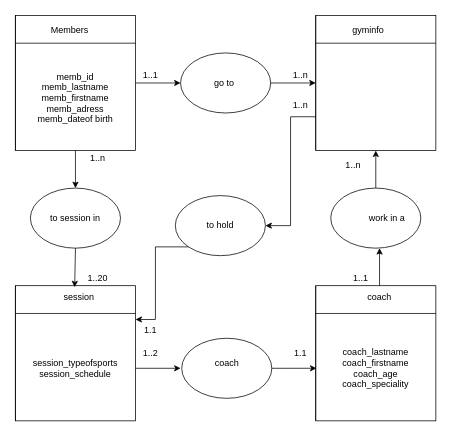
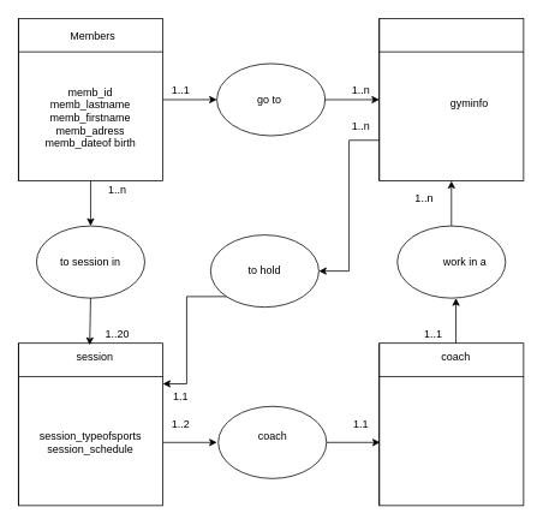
  <mxCell id="0" value="" />
  <mxCell id="1" parent="0" />
  <mxCell id="2" value="" style="group" parent="1" vertex="1" connectable="0"><mxGeometry x="420" y="20" width="160" height="180" as="geometry" /></mxCell>
  <mxCell id="3" value="" style="shape=internalStorage;whiteSpace=wrap;html=1;backgroundOutline=1;strokeColor=#000000;dx=0;dy=37;" parent="2" vertex="1"><mxGeometry width="160" height="180" as="geometry" /></mxCell>
- <mxCell id="4" value="gyminfo" style="text;html=1;strokeColor=none;fillColor=none;align=center;verticalAlign=middle;whiteSpace=wrap;rounded=0;" parent="2" vertex="1"><mxGeometry x="50" y="10" width="40" height="20" as="geometry" /></mxCell>
+ <mxCell id="4" value="gyminfo" style="text;html=1;strokeColor=none;fillColor=none;align=center;verticalAlign=middle;whiteSpace=wrap;rounded=0;" parent="2" vertex="1"><mxGeometry x="80" y="85" width="40" height="20" as="geometry" /></mxCell>
  <mxCell id="5" value="" style="group" parent="1" vertex="1" connectable="0"><mxGeometry x="20" y="20" width="160" height="180" as="geometry" /></mxCell>
  <mxCell id="6" value="" style="shape=internalStorage;whiteSpace=wrap;html=1;backgroundOutline=1;strokeColor=#000000;dx=0;dy=37;" parent="5" vertex="1"><mxGeometry width="160" height="180" as="geometry" /></mxCell>
  <mxCell id="7" value="memb_id&lt;br&gt;memb_lastname&lt;br&gt;memb_firstname&lt;br&gt;memb_adress&lt;br&gt;memb_dateof birth" style="text;html=1;strokeColor=none;fillColor=none;align=center;verticalAlign=middle;whiteSpace=wrap;rounded=0;" parent="5" vertex="1"><mxGeometry x="10" y="50" width="140" height="120" as="geometry" /></mxCell>
- <mxCell id="8" value="Members" style="text;html=1;strokeColor=none;fillColor=none;align=center;verticalAlign=middle;whiteSpace=wrap;rounded=0;" parent="5" vertex="1"><mxGeometry x="5" y="10" width="135" height="20" as="geometry" /></mxCell>
+ <mxCell id="8" value="Members" style="text;html=1;strokeColor=none;fillColor=none;align=center;verticalAlign=middle;whiteSpace=wrap;rounded=0;" parent="5" vertex="1"><mxGeometry x="15" y="10" width="135" height="20" as="geometry" /></mxCell>
  <mxCell id="9" value="" style="group" parent="1" vertex="1" connectable="0"><mxGeometry x="20" y="380" width="160" height="180" as="geometry" /></mxCell>
  <mxCell id="10" value="" style="shape=internalStorage;whiteSpace=wrap;html=1;backgroundOutline=1;strokeColor=#000000;dx=0;dy=37;" parent="9" vertex="1"><mxGeometry width="160" height="180" as="geometry" /></mxCell>
  <mxCell id="11" value="session_typeofsports&lt;br&gt;session_schedule" style="text;html=1;strokeColor=none;fillColor=none;align=center;verticalAlign=middle;whiteSpace=wrap;rounded=0;" parent="9" vertex="1"><mxGeometry x="10" y="50" width="140" height="120" as="geometry" /></mxCell>
  <mxCell id="12" value="session" style="text;html=1;strokeColor=none;fillColor=none;align=center;verticalAlign=middle;whiteSpace=wrap;rounded=0;" parent="9" vertex="1"><mxGeometry x="30" width="110" height="30" as="geometry" /></mxCell>
  <mxCell id="13" value="" style="group" parent="1" vertex="1" connectable="0"><mxGeometry x="420" y="380" width="160" height="180" as="geometry" /></mxCell>
  <mxCell id="14" value="" style="shape=internalStorage;whiteSpace=wrap;html=1;backgroundOutline=1;strokeColor=#000000;dx=0;dy=37;" parent="13" vertex="1"><mxGeometry width="160" height="180" as="geometry" /></mxCell>
- <mxCell id="15" value="coach_lastname&lt;br&gt;coach_firstname&lt;br&gt;coach_age&lt;br&gt;coach_speciality" style="text;html=1;strokeColor=none;fillColor=none;align=center;verticalAlign=middle;whiteSpace=wrap;rounded=0;" parent="13" vertex="1"><mxGeometry x="10" y="50" width="140" height="120" as="geometry" /></mxCell>
  <mxCell id="16" value="coach" style="text;html=1;strokeColor=none;fillColor=none;align=center;verticalAlign=middle;whiteSpace=wrap;rounded=0;" parent="13" vertex="1"><mxGeometry x="30" width="110" height="30" as="geometry" /></mxCell>
  <mxCell id="17" style="edgeStyle=none;rounded=0;orthogonalLoop=1;jettySize=auto;html=1;exitX=0.5;exitY=0;exitDx=0;exitDy=0;" parent="13" source="16" target="16" edge="1"><mxGeometry relative="1" as="geometry" /></mxCell>
  <mxCell id="18" style="edgeStyle=none;rounded=0;orthogonalLoop=1;jettySize=auto;html=1;exitX=0.25;exitY=0;exitDx=0;exitDy=0;" parent="13" source="16" target="16" edge="1"><mxGeometry relative="1" as="geometry" /></mxCell>
  <mxCell id="19" style="edgeStyle=none;rounded=0;orthogonalLoop=1;jettySize=auto;html=1;exitX=0.5;exitY=0;exitDx=0;exitDy=0;entryX=0.5;entryY=1;entryDx=0;entryDy=0;" parent="1" source="20" target="3" edge="1"><mxGeometry relative="1" as="geometry" /></mxCell>
  <mxCell id="20" value="" style="ellipse;whiteSpace=wrap;html=1;strokeColor=#000000;" parent="1" vertex="1"><mxGeometry x="440" y="250" width="120" height="80" as="geometry" /></mxCell>
  <mxCell id="21" value="1..1" style="text;html=1;strokeColor=none;fillColor=none;align=center;verticalAlign=middle;whiteSpace=wrap;rounded=0;" parent="1" vertex="1"><mxGeometry x="180" y="90" width="40" height="20" as="geometry" /></mxCell>
  <mxCell id="22" value="1..n" style="text;html=1;strokeColor=none;fillColor=none;align=center;verticalAlign=middle;whiteSpace=wrap;rounded=0;" parent="1" vertex="1"><mxGeometry x="380" y="90" width="40" height="20" as="geometry" /></mxCell>
  <mxCell id="23" style="edgeStyle=none;rounded=0;orthogonalLoop=1;jettySize=auto;html=1;exitX=0.5;exitY=1;exitDx=0;exitDy=0;" parent="1" source="6" edge="1"><mxGeometry relative="1" as="geometry"><mxPoint x="100" y="250" as="targetPoint" /></mxGeometry></mxCell>
  <mxCell id="24" value="1..n" style="text;html=1;strokeColor=none;fillColor=none;align=center;verticalAlign=middle;whiteSpace=wrap;rounded=0;" parent="1" vertex="1"><mxGeometry x="110" y="200" width="40" height="20" as="geometry" /></mxCell>
  <mxCell id="25" value="1..20" style="text;html=1;strokeColor=none;fillColor=none;align=center;verticalAlign=middle;whiteSpace=wrap;rounded=0;" parent="1" vertex="1"><mxGeometry x="110" y="360" width="40" height="20" as="geometry" /></mxCell>
  <mxCell id="26" value="" style="group" parent="1" vertex="1" connectable="0"><mxGeometry x="241.5" y="450" width="120" height="80" as="geometry" /></mxCell>
  <mxCell id="27" value="" style="ellipse;whiteSpace=wrap;html=1;strokeColor=#000000;" parent="26" vertex="1"><mxGeometry width="120" height="80" as="geometry" /></mxCell>
  <mxCell id="28" value="coach" style="text;html=1;strokeColor=none;fillColor=none;align=center;verticalAlign=middle;whiteSpace=wrap;rounded=0;" parent="26" vertex="1"><mxGeometry x="15" y="4" width="90" height="60" as="geometry" /></mxCell>
  <mxCell id="29" style="edgeStyle=none;rounded=0;orthogonalLoop=1;jettySize=auto;html=1;exitX=0.25;exitY=0;exitDx=0;exitDy=0;" parent="26" source="28" target="28" edge="1"><mxGeometry relative="1" as="geometry" /></mxCell>
  <mxCell id="30" value="1.1" style="text;html=1;strokeColor=none;fillColor=none;align=center;verticalAlign=middle;whiteSpace=wrap;rounded=0;" parent="1" vertex="1"><mxGeometry x="380" y="460" width="40" height="20" as="geometry" /></mxCell>
  <mxCell id="31" value="1..2" style="text;html=1;strokeColor=none;fillColor=none;align=center;verticalAlign=middle;whiteSpace=wrap;rounded=0;" parent="1" vertex="1"><mxGeometry x="180" y="460" width="40" height="20" as="geometry" /></mxCell>
  <mxCell id="32" value="" style="group" parent="1" vertex="1" connectable="0"><mxGeometry x="240" y="70" width="120" height="80" as="geometry" /></mxCell>
  <mxCell id="33" value="" style="ellipse;whiteSpace=wrap;html=1;strokeColor=#000000;" parent="32" vertex="1"><mxGeometry width="120" height="80" as="geometry" /></mxCell>
  <mxCell id="34" value="go to&amp;nbsp;" style="text;html=1;strokeColor=none;fillColor=none;align=center;verticalAlign=middle;whiteSpace=wrap;rounded=0;" parent="32" vertex="1"><mxGeometry x="15" y="15" width="90" height="50" as="geometry" /></mxCell>
  <mxCell id="35" value="" style="group" parent="1" vertex="1" connectable="0"><mxGeometry x="40" y="250" width="120" height="80" as="geometry" /></mxCell>
  <mxCell id="36" value="" style="ellipse;whiteSpace=wrap;html=1;strokeColor=#000000;" parent="35" vertex="1"><mxGeometry width="120" height="80" as="geometry" /></mxCell>
  <mxCell id="37" value="to session in" style="text;html=1;strokeColor=none;fillColor=none;align=center;verticalAlign=middle;whiteSpace=wrap;rounded=0;" parent="35" vertex="1"><mxGeometry x="10" y="20" width="100" height="40" as="geometry" /></mxCell>
  <mxCell id="38" style="edgeStyle=none;rounded=0;orthogonalLoop=1;jettySize=auto;html=1;exitX=1;exitY=0.5;exitDx=0;exitDy=0;entryX=0;entryY=0.5;entryDx=0;entryDy=0;" parent="1" source="6" target="33" edge="1"><mxGeometry relative="1" as="geometry" /></mxCell>
  <mxCell id="39" style="edgeStyle=none;rounded=0;orthogonalLoop=1;jettySize=auto;html=1;entryX=0;entryY=0.5;entryDx=0;entryDy=0;" parent="1" target="3" edge="1"><mxGeometry relative="1" as="geometry"><mxPoint x="360" y="110" as="sourcePoint" /></mxGeometry></mxCell>
  <mxCell id="40" value="work in a" style="text;html=1;strokeColor=none;fillColor=none;align=center;verticalAlign=middle;whiteSpace=wrap;rounded=0;" parent="1" vertex="1"><mxGeometry x="480" y="270" width="70" height="40" as="geometry" /></mxCell>
  <mxCell id="41" value="1..n" style="text;html=1;strokeColor=none;fillColor=none;align=center;verticalAlign=middle;whiteSpace=wrap;rounded=0;" parent="1" vertex="1"><mxGeometry x="450" y="210" width="40" height="20" as="geometry" /></mxCell>
  <mxCell id="42" value="1..1" style="text;html=1;strokeColor=none;fillColor=none;align=center;verticalAlign=middle;whiteSpace=wrap;rounded=0;" parent="1" vertex="1"><mxGeometry x="460" y="360" width="40" height="20" as="geometry" /></mxCell>
  <mxCell id="43" style="edgeStyle=none;rounded=0;orthogonalLoop=1;jettySize=auto;html=1;exitX=1;exitY=0.5;exitDx=0;exitDy=0;entryX=0.006;entryY=0.611;entryDx=0;entryDy=0;entryPerimeter=0;" parent="1" source="27" target="14" edge="1"><mxGeometry relative="1" as="geometry" /></mxCell>
  <mxCell id="44" style="edgeStyle=none;rounded=0;orthogonalLoop=1;jettySize=auto;html=1;" parent="1" edge="1"><mxGeometry relative="1" as="geometry"><mxPoint x="240" y="490" as="targetPoint" /><mxPoint x="180" y="490" as="sourcePoint" /></mxGeometry></mxCell>
  <mxCell id="45" style="edgeStyle=none;rounded=0;orthogonalLoop=1;jettySize=auto;html=1;exitX=0.5;exitY=0;exitDx=0;exitDy=0;" parent="1" source="16" edge="1"><mxGeometry relative="1" as="geometry"><mxPoint x="505" y="330" as="targetPoint" /></mxGeometry></mxCell>
  <mxCell id="46" style="edgeStyle=none;rounded=0;orthogonalLoop=1;jettySize=auto;html=1;exitX=0.5;exitY=1;exitDx=0;exitDy=0;entryX=0.445;entryY=0.067;entryDx=0;entryDy=0;entryPerimeter=0;" parent="1" source="36" target="12" edge="1"><mxGeometry relative="1" as="geometry" /></mxCell>
  <mxCell id="47" value="" style="group" parent="1" vertex="1" connectable="0"><mxGeometry x="233" y="260" width="120" height="80" as="geometry" /></mxCell>
  <mxCell id="48" value="" style="ellipse;whiteSpace=wrap;html=1;strokeColor=#000000;" parent="47" vertex="1"><mxGeometry width="120" height="80" as="geometry" /></mxCell>
  <mxCell id="49" value="to hold" style="text;html=1;strokeColor=none;fillColor=none;align=center;verticalAlign=middle;whiteSpace=wrap;rounded=0;" parent="47" vertex="1"><mxGeometry x="10" y="20" width="100" height="40" as="geometry" /></mxCell>
  <mxCell id="50" style="edgeStyle=orthogonalEdgeStyle;rounded=0;orthogonalLoop=1;jettySize=auto;html=1;exitX=0;exitY=0.75;exitDx=0;exitDy=0;entryX=1;entryY=0.5;entryDx=0;entryDy=0;" parent="1" source="3" target="48" edge="1"><mxGeometry relative="1" as="geometry" /></mxCell>
  <mxCell id="51" style="edgeStyle=orthogonalEdgeStyle;rounded=0;orthogonalLoop=1;jettySize=auto;html=1;exitX=0;exitY=1;exitDx=0;exitDy=0;entryX=1;entryY=0.25;entryDx=0;entryDy=0;" parent="1" source="48" target="10" edge="1"><mxGeometry relative="1" as="geometry" /></mxCell>
  <mxCell id="52" value="1..n" style="text;html=1;strokeColor=none;fillColor=none;align=center;verticalAlign=middle;whiteSpace=wrap;rounded=0;" parent="1" vertex="1"><mxGeometry x="380" y="130" width="40" height="20" as="geometry" /></mxCell>
  <mxCell id="53" value="1.1" style="text;html=1;strokeColor=none;fillColor=none;align=center;verticalAlign=middle;whiteSpace=wrap;rounded=0;" parent="1" vertex="1"><mxGeometry x="180" y="430" width="40" height="20" as="geometry" /></mxCell>
